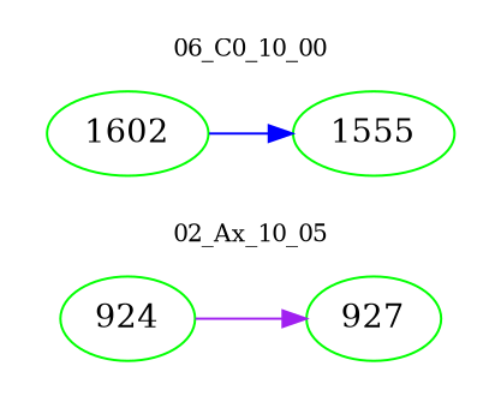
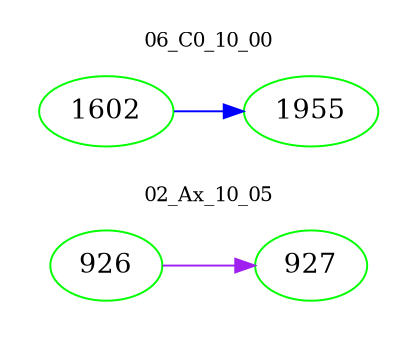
  digraph {
    rankdir=LR
    node [color=green]
-   n1 [label=924]
+   n1 [label=926]
    n2 [label=927]
    n3 [label=1602]
-   n4 [label=1555]
+   n4 [label=1955]
    subgraph cluster_1 {
      color=white
      fontsize=10
      label="02_Ax_10_05"
      n1
      n2
    }
    subgraph cluster_2 {
      color=white
      fontsize=10
      label="06_C0_10_00"
      n3
      n4
    }
    n1 -> n2 [color=purple]
    n3 -> n4 [color=blue]
  }
